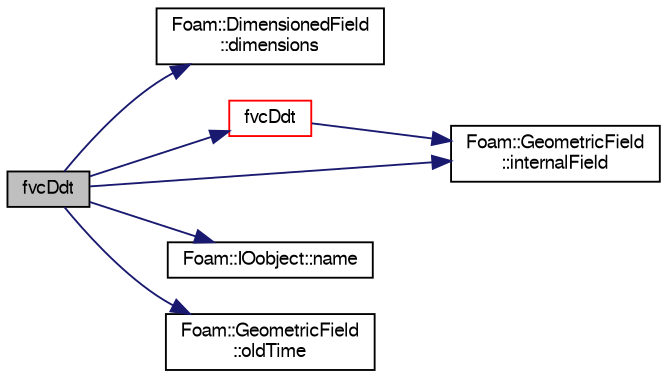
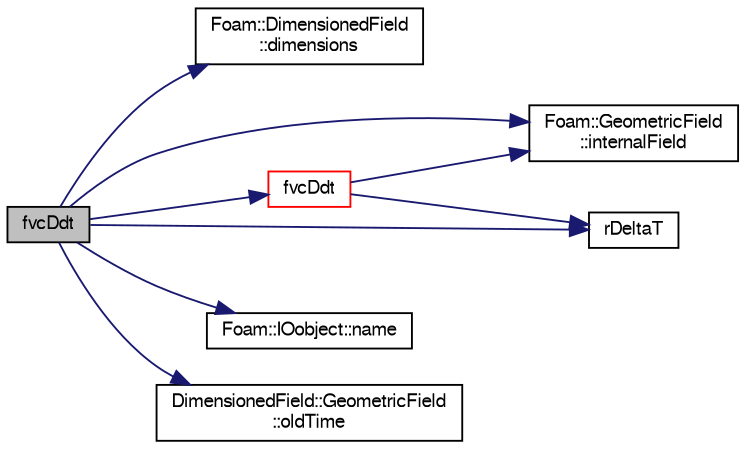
  digraph {
    rankdir=LR
    node [color=black fontname=FreeSans fontsize=10 shape=record]
    edge [color=midnightblue fontname=FreeSans fontsize=10 labelfontname=FreeSans labelfontsize=10 style=solid]
    n1 [fillcolor=grey75 fontcolor=black height=0.2 label=fvcDdt style=filled width=0.4]
    n2 [height=0.2 label="Foam::DimensionedField\l::dimensions" width=0.4]
    n3 [color=red height=0.2 label=fvcDdt width=0.4]
    n4 [height=0.2 label="Foam::GeometricField\l::internalField" width=0.4]
+   n5 [height=0.2 label=rDeltaT width=0.4]
    n6 [height=0.2 label="Foam::IOobject::name" width=0.4]
-   n7 [height=0.2 label="Foam::GeometricField\l::oldTime" width=0.4]
+   n7 [height=0.2 label="DimensionedField::GeometricField\l::oldTime" width=0.4]
    n1 -> n2
    n1 -> n3
    n1 -> n4
+   n1 -> n5
    n1 -> n6
    n1 -> n7
    n3 -> n4
+   n3 -> n5
  }
